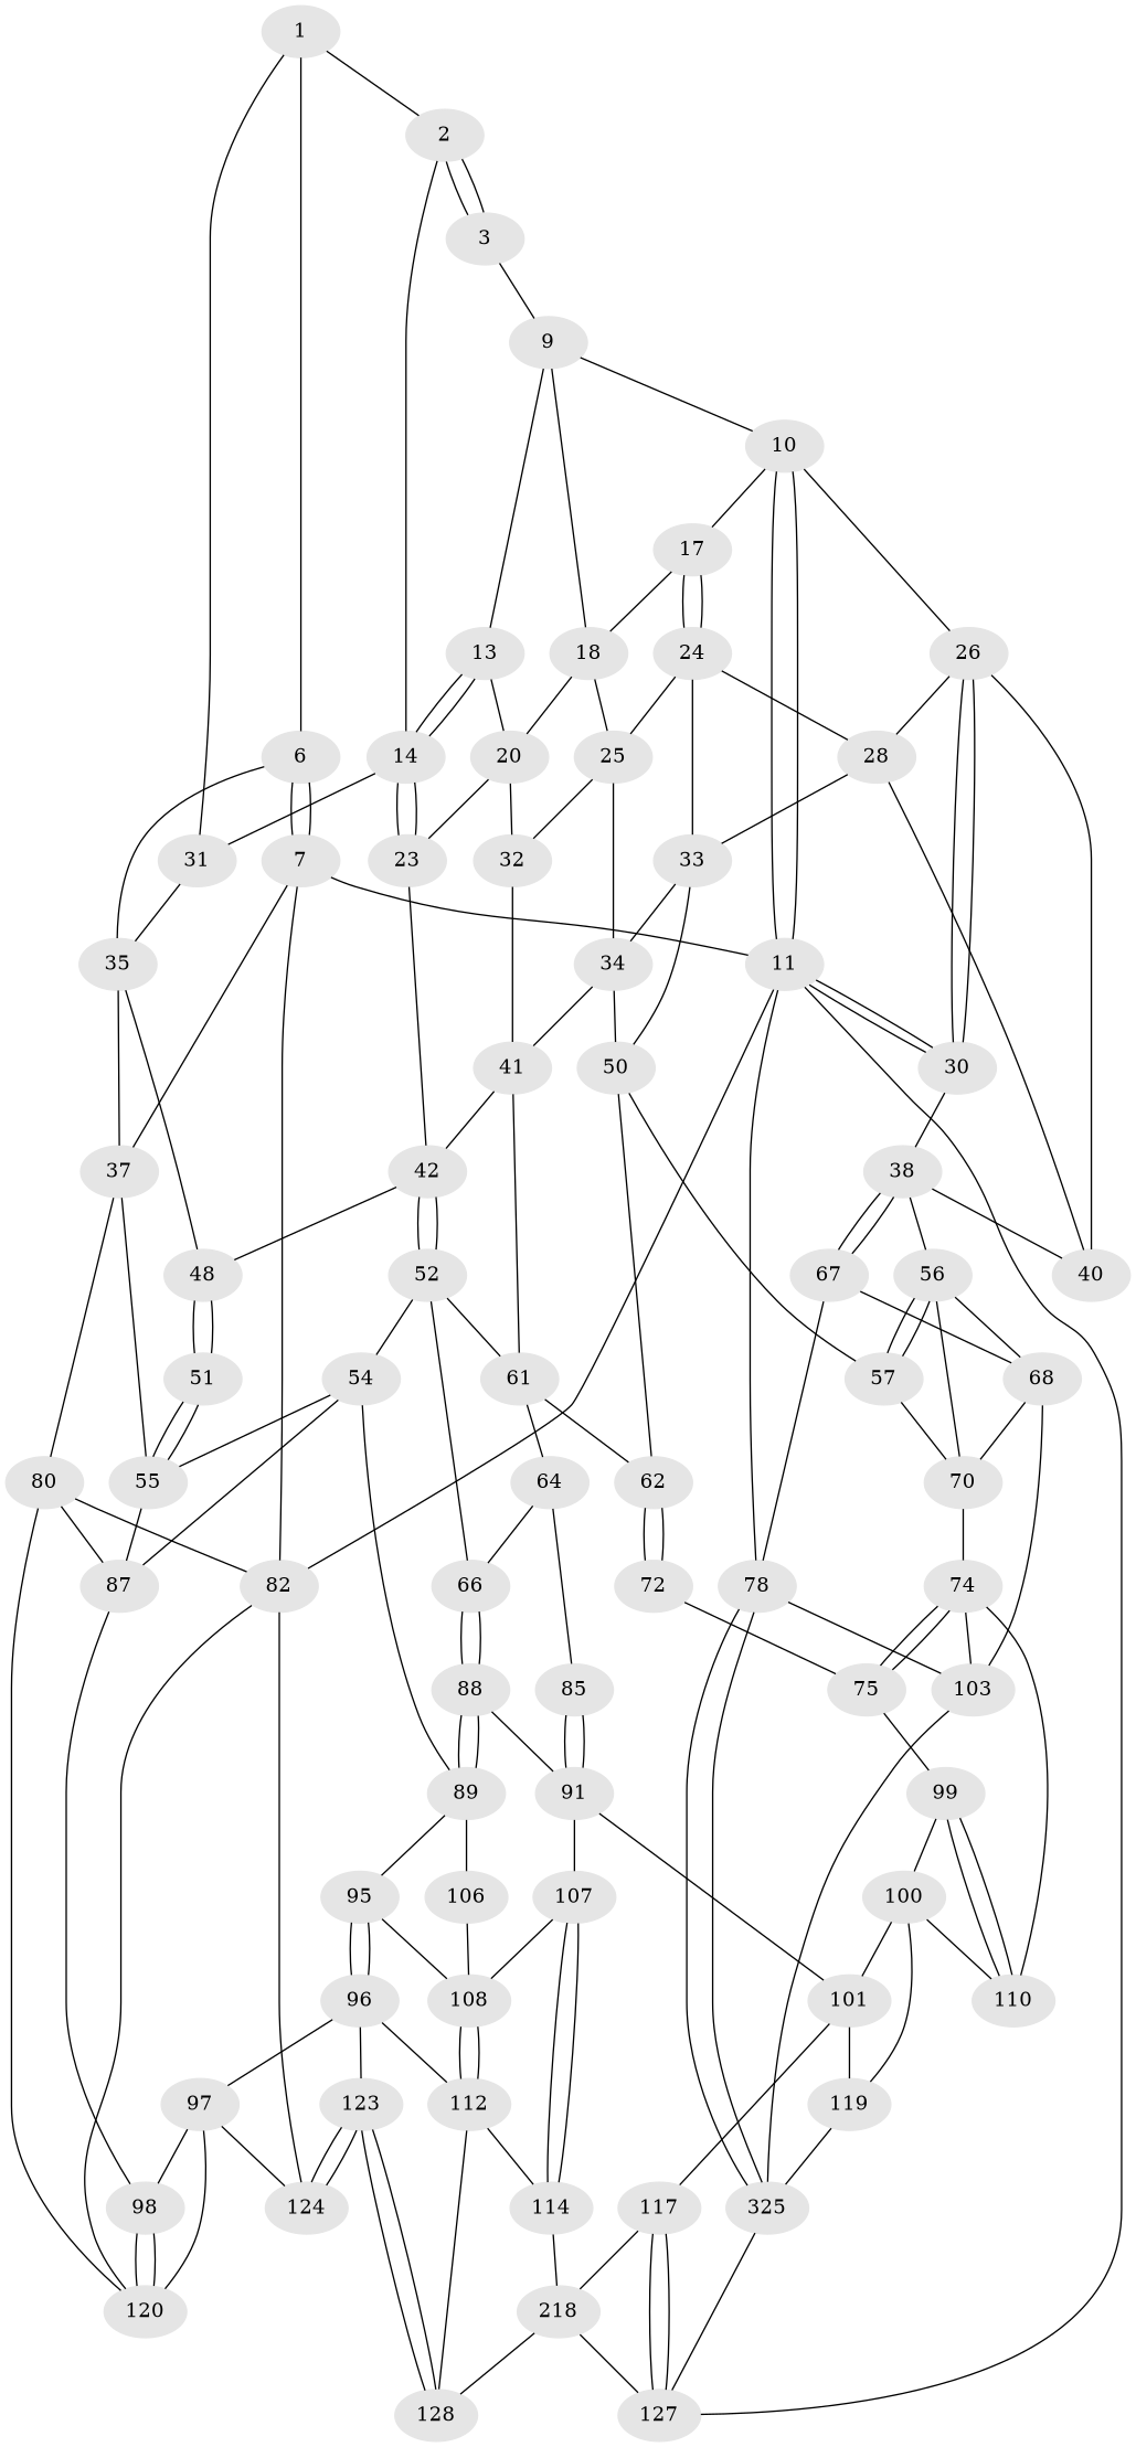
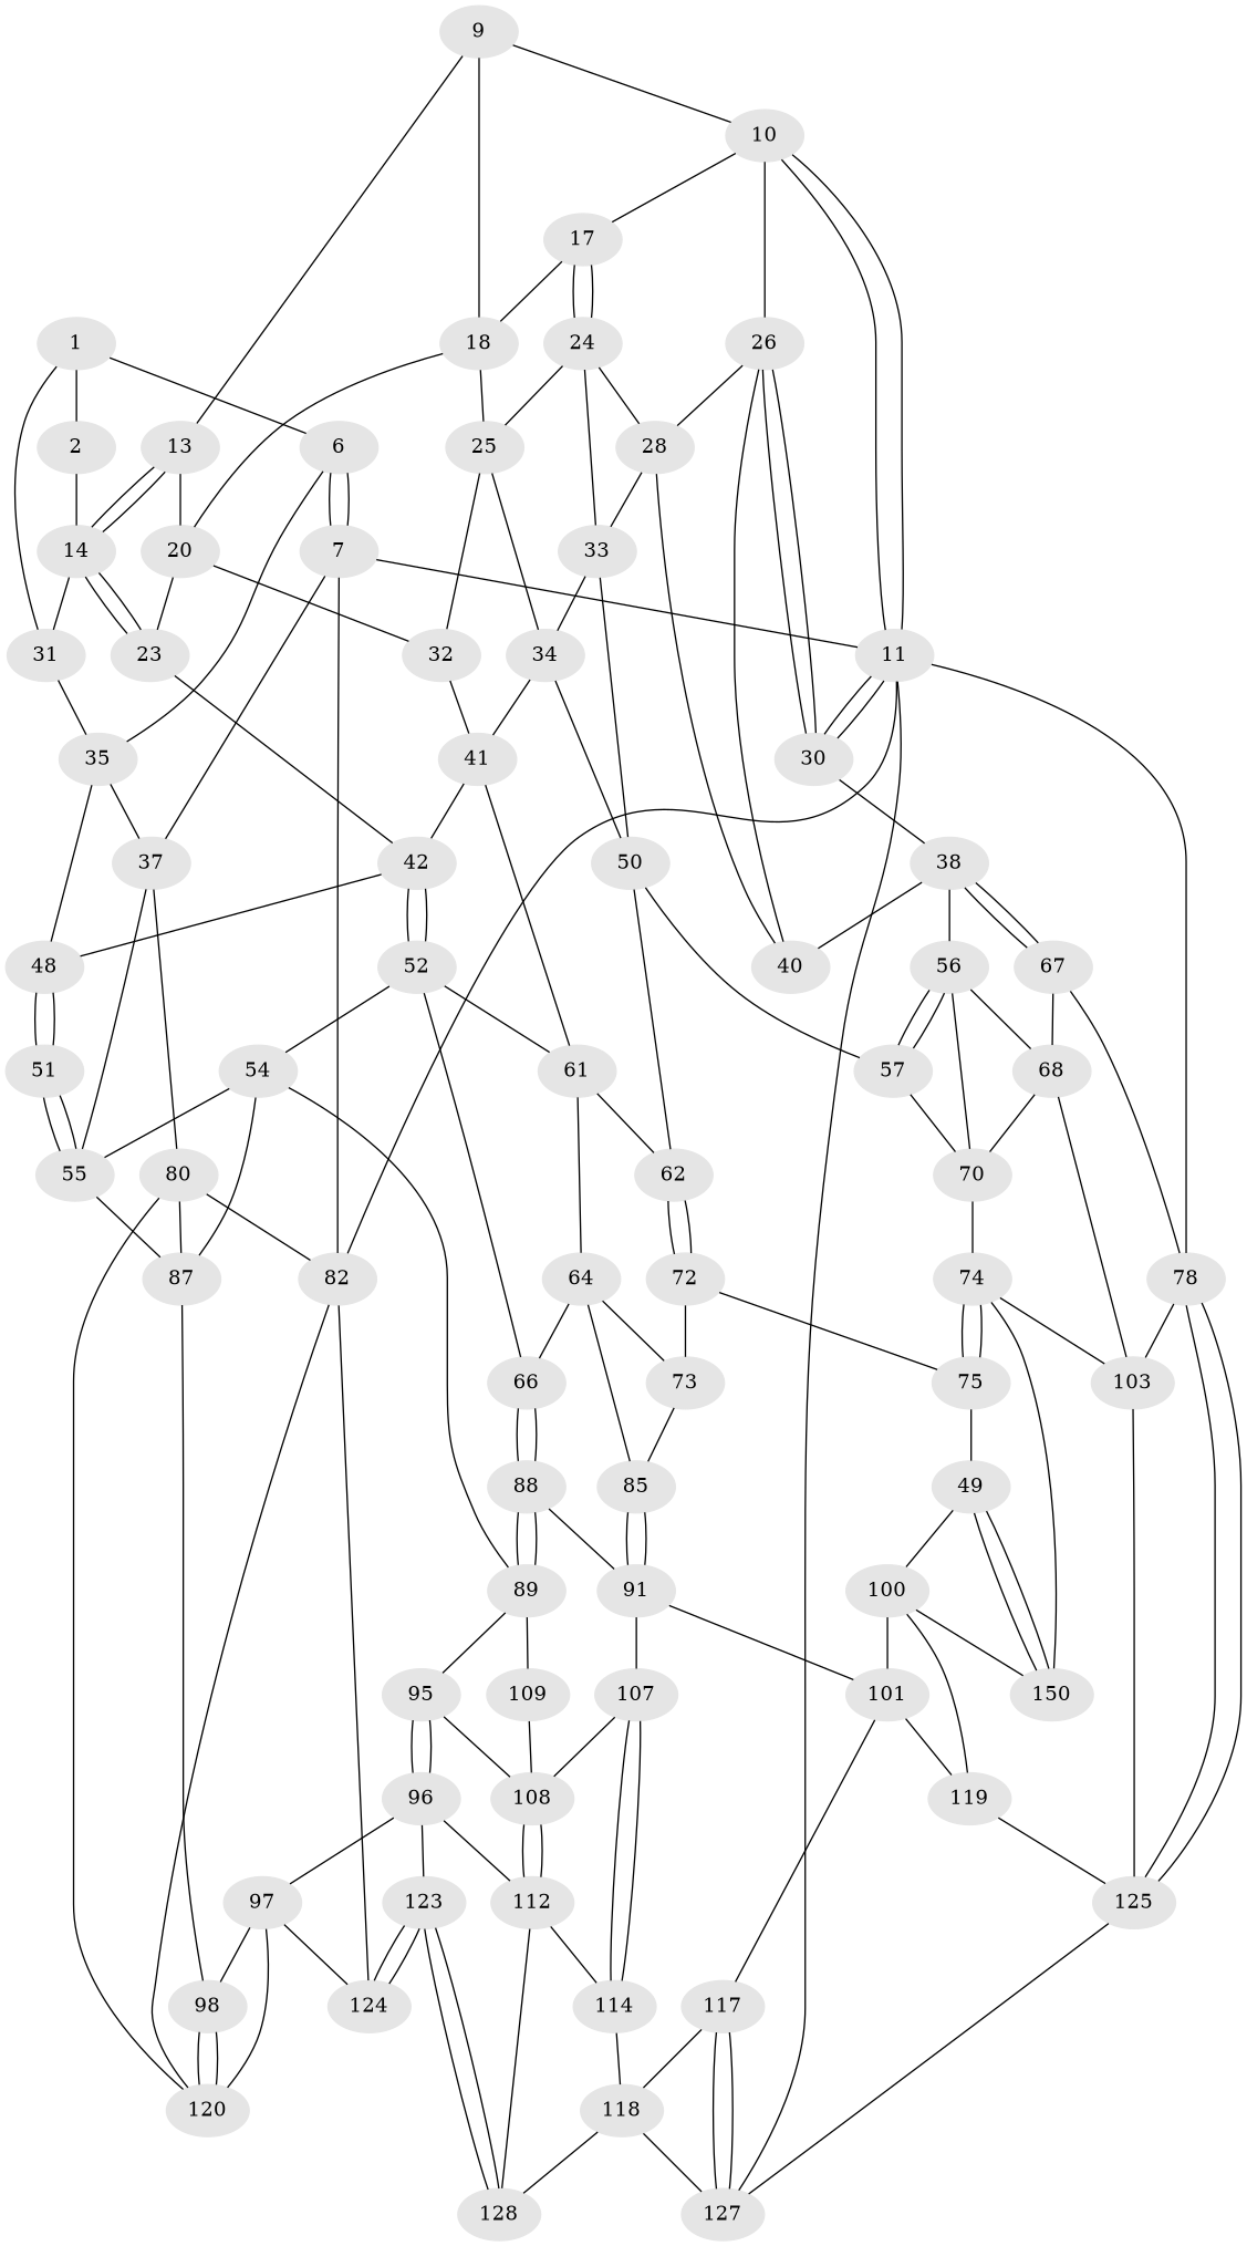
  graph {
    node [color=gray90 style=filled]
    1 [super="+5"]
    2
    6
    n4 [label=31]
-   3 [super="+4"]
    14 [super="+15"]
    7 [super="+8"]
    35 [super="+36"]
    9 [super="+12"]
    23
    11 [super="+77"]
    37 [super="+60"]
    82 [super="+83"]
    10 [super="+16"]
    13
    18 [super="+19"]
    48 [super="+49"]
    30
    78 [super="+79"]
    127 [super="+129"]
    55 [super="+59"]
    80 [super="+81"]
    120 [super="+122"]
    124
    17
    26 [super="+27"]
    20 [super="+22"]
    25 [super="+31"]
    24 [super="+29"]
    28 [super="+46"]
    40
    38 [super="+39"]
    103 [super="+104"]
-   125 [super="+126" label=325]
+   125 [super="+126"]
    32
    42 [super="+43"]
    33 [super="+47"]
    34 [super="+45"]
    41 [super="+44"]
    52 [super="+53"]
    50 [super="+58"]
    56 [super="+69"]
    67
    61 [super="+63"]
    57
    62
    51
    87 [super="+93"]
    68 [super="+90"]
    70 [super="+71"]
    64 [super="+65"]
    54 [super="+86"]
    66
    72
    89 [super="+94"]
    88 [super="+92"]
    98
    95
-   106
+   106 [label=109]
    74 [super="+105"]
+   73 [super="+84"]
    85
    75 [super="+76"]
    91 [super="+102"]
-   110
-   99
+   110 [label=150]
+   99 [label=49]
    100 [super="+111"]
    101 [super="+116"]
    107
    96 [super="+113"]
    108 [super="+109"]
    119
    117
    114
    97 [super="+121"]
    112 [super="+115"]
    123
    128
-   118 [super="+130" label=218]
+   118 [super="+130"]
    1 -- 2
    1 -- 6
    1 -- n4
-   2 -- 3
-   2 -- 3
    2 -- 14
    6 -- 7
    6 -- 7
    6 -- 35
    n4 -- 35
-   3 -- 9
    14 -- n4
    14 -- 23
    14 -- 23
    7 -- 11
    7 -- 37
    7 -- 82
    35 -- 37
    35 -- 48
    9 -- 10
    9 -- 13
    9 -- 18
    23 -- 42
    11 -- 82
    11 -- 30
    11 -- 30
    11 -- 78
    11 -- 127
    37 -- 55
    37 -- 80
    82 -- 120
    82 -- 124
    10 -- 11
    10 -- 11
    10 -- 17
    10 -- 26
    13 -- 14
    13 -- 14
    13 -- 20
    18 -- 20
    18 -- 25
    48 -- 51 [weight=2]
    48 -- 51
    30 -- 38
    78 -- 103
    78 -- 125
    78 -- 125
    55 -- 87
    80 -- 82
    80 -- 120
    80 -- 87
    17 -- 18
    17 -- 24
    17 -- 24
    26 -- 30
    26 -- 30
    26 -- 28
    26 -- 40
    20 -- 23
    20 -- 32
    25 -- 32
    25 -- 34
    24 -- 25
    24 -- 28
    24 -- 33
    28 -- 40
    28 -- 33
    38 -- 40
    38 -- 56
    38 -- 67
    38 -- 67
    103 -- 125
    125 -- 127
    32 -- 41
    42 -- 48
    42 -- 52
    42 -- 52
    33 -- 34
    33 -- 50
    34 -- 41
    34 -- 50
    41 -- 42
    41 -- 61
    52 -- 61
    52 -- 54
    52 -- 66
    50 -- 57
    50 -- 62
    56 -- 57
    56 -- 57
    56 -- 68
    56 -- 70
    67 -- 78
    67 -- 68
    61 -- 62
    61 -- 64
    57 -- 70
    62 -- 72
    62 -- 72
    51 -- 55
    51 -- 55
    87 -- 98
    68 -- 103
    68 -- 70
    70 -- 74
    64 -- 66
+   64 -- 73
    64 -- 85
    54 -- 55
    54 -- 87
    54 -- 89
    66 -- 88
    66 -- 88
+   72 -- 73
    72 -- 75
    89 -- 95
    89 -- 106
    88 -- 89
    88 -- 89
    88 -- 91
    98 -- 120
    98 -- 120
    95 -- 96
    95 -- 96
    95 -- 108
    106 -- 108
    74 -- 103
    74 -- 75
    74 -- 75
    74 -- 110
+   73 -- 85
    85 -- 91
    85 -- 91
    75 -- 99
    91 -- 101
    91 -- 107
    99 -- 110
    99 -- 110
    99 -- 100
    100 -- 110
    100 -- 101
    100 -- 119
    101 -- 119
    101 -- 117
    107 -- 108
    107 -- 114
    107 -- 114
    96 -- 97
    96 -- 112
    96 -- 123
    108 -- 112
    108 -- 112
    119 -- 125
    117 -- 127
    117 -- 127
    117 -- 118
    114 -- 118
    97 -- 120
    97 -- 124
    97 -- 98
    112 -- 114
    112 -- 128
    123 -- 124
    123 -- 124
    123 -- 128
    123 -- 128
    118 -- 127
    118 -- 128
  }
